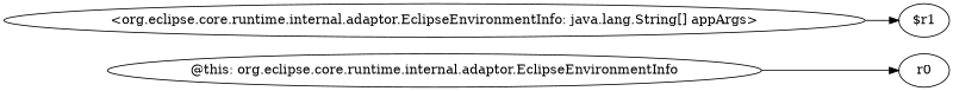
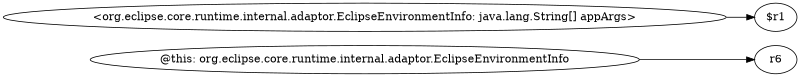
  digraph {
    rankdir=LR
    n1 [label="@this: org.eclipse.core.runtime.internal.adaptor.EclipseEnvironmentInfo"]
-   n2 [label=r0]
+   n2 [label=r6]
    n3 [label="<org.eclipse.core.runtime.internal.adaptor.EclipseEnvironmentInfo: java.lang.String[] appArgs>"]
    n4 [label="$r1"]
    n1 -> n2
    n3 -> n4
  }
